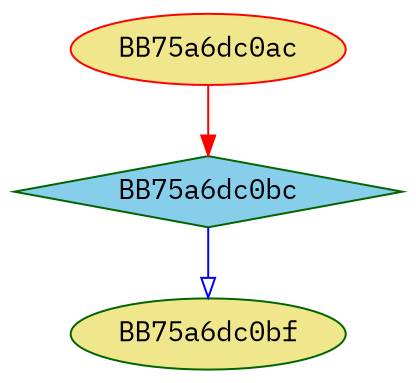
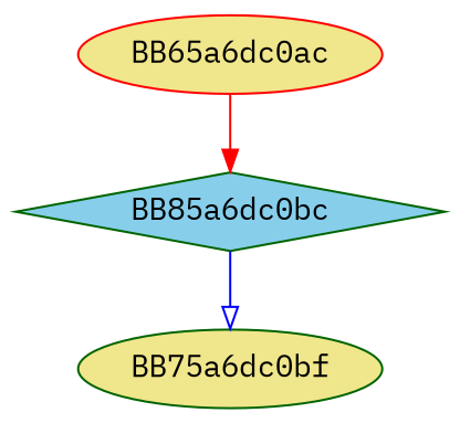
  digraph {
    fontname="IBM Plex Mono"
    splines=ortho
    node [color=darkgreen fillcolor=khaki fontname="IBM Plex Mono" shape=ellipse style=filled]
    edge [fontname="IBM Plex Mono" style=solid]
-   BB75a6dc0ac [color=red]
-   BB75a6dc0bc [fillcolor=skyblue shape=diamond]
+   BB75a6dc0ac [color=red label=BB65a6dc0ac]
+   BB75a6dc0bc [fillcolor=skyblue shape=diamond label=BB85a6dc0bc]
    BB75a6dc0bf
    BB75a6dc0ac -> BB75a6dc0bc [arrowhead=normal color=red]
    BB75a6dc0bc -> BB75a6dc0bf [arrowhead=onormal color=blue]
  }
